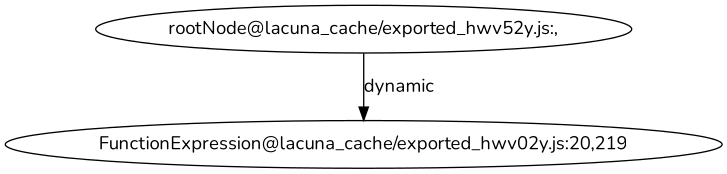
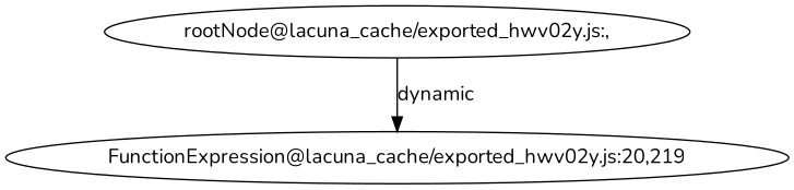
  digraph {
    fontname=Nunito
    node [fontname=Nunito]
-   "rootNode@lacuna_cache/exported_hwv02y.js:," [label="rootNode@lacuna_cache/exported_hwv52y.js:,"]
+   "rootNode@lacuna_cache/exported_hwv02y.js:,"
    "FunctionExpression@lacuna_cache/exported_hwv02y.js:20,219"
    "rootNode@lacuna_cache/exported_hwv02y.js:," -> "FunctionExpression@lacuna_cache/exported_hwv02y.js:20,219" [label=dynamic fontname=Nunito]
  }
